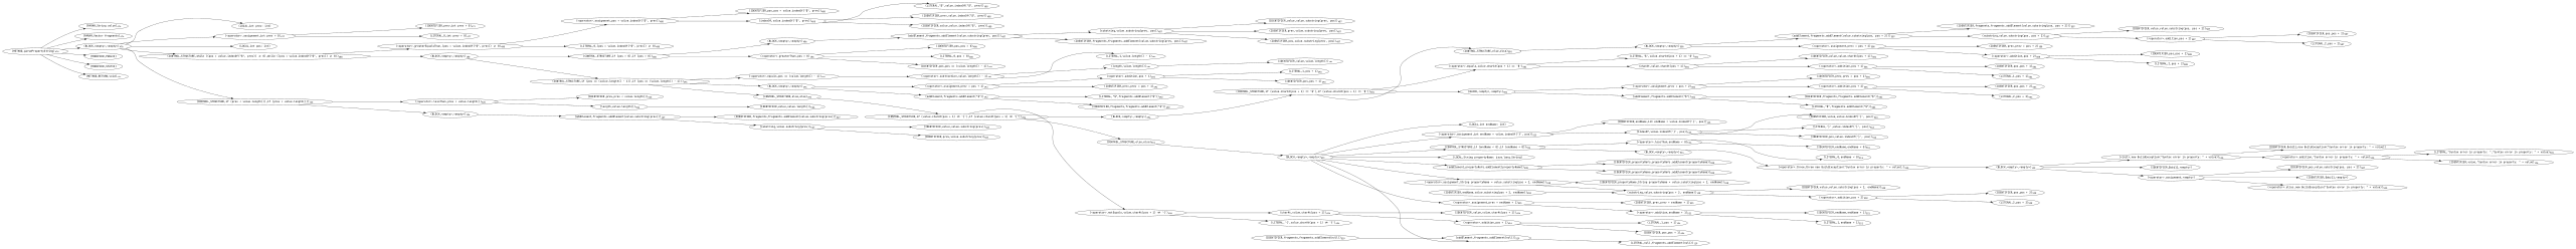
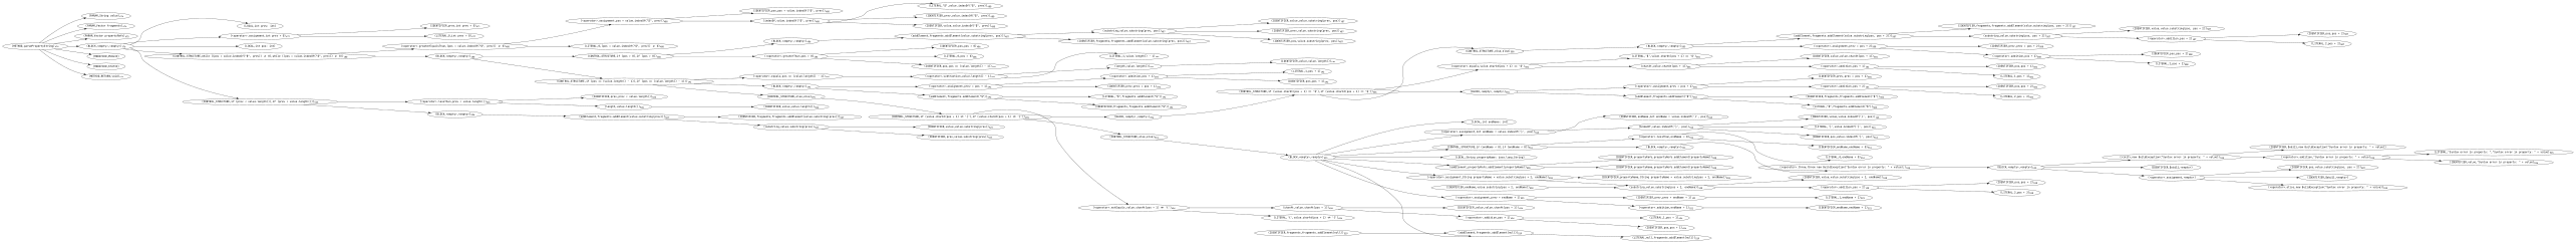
  digraph {
    fontname="JetBrains Mono"
    rankdir=LR
    node [fontname="JetBrains Mono"]
    edge [fontname="JetBrains Mono"]
    n1 [label=<(METHOD,parsePropertyString)<SUB>474</SUB>>]
    n2 [label=<(PARAM,String value)<SUB>474</SUB>>]
    n3 [label=<(PARAM,Vector fragments)<SUB>474</SUB>>]
+   n4 [label=<(PARAM,Vector propertyRefs)<SUB>475</SUB>>]
    n5 [label=<(BLOCK,&lt;empty&gt;,&lt;empty&gt;)<SUB>476</SUB>>]
    n6 [label=<(MODIFIER,PUBLIC)>]
    n7 [label=<(MODIFIER,STATIC)>]
    n8 [label=<(METHOD_RETURN,void)<SUB>474</SUB>>]
    n9 [label=<(LOCAL,int prev: int)>]
    n10 [label=<(&lt;operator&gt;.assignment,int prev = 0)<SUB>477</SUB>>]
    n11 [label=<(LOCAL,int pos: int)>]
    n12 [label=<(CONTROL_STRUCTURE,while ((pos = value.indexOf(&quot;$&quot;, prev)) &gt;= 0),while ((pos = value.indexOf(&quot;$&quot;, prev)) &gt;= 0))<SUB>480</SUB>>]
    n13 [label=<(CONTROL_STRUCTURE,if (prev &lt; value.length()),if (prev &lt; value.length()))<SUB>526</SUB>>]
    n14 [label=<(IDENTIFIER,prev,int prev = 0)<SUB>471</SUB>>]
    n15 [label=<(LITERAL,0,int prev = 0)<SUB>477</SUB>>]
    n16 [label=<(&lt;operator&gt;.greaterEqualsThan,(pos = value.indexOf(&quot;$&quot;, prev)) &gt;= 0)<SUB>480</SUB>>]
    n17 [label=<(BLOCK,&lt;empty&gt;,&lt;empty&gt;)<SUB>480</SUB>>]
    n18 [label=<(&lt;operator&gt;.lessThan,prev &lt; value.length())<SUB>526</SUB>>]
    n19 [label=<(BLOCK,&lt;empty&gt;,&lt;empty&gt;)<SUB>526</SUB>>]
    n20 [label=<(&lt;operator&gt;.assignment,pos = value.indexOf(&quot;$&quot;, prev))<SUB>480</SUB>>]
    n21 [label=<(LITERAL,0,(pos = value.indexOf(&quot;$&quot;, prev)) &gt;= 0)<SUB>480</SUB>>]
    n22 [label=<(CONTROL_STRUCTURE,if (pos &gt; 0),if (pos &gt; 0))<SUB>486</SUB>>]
    n23 [label=<(CONTROL_STRUCTURE,if (pos == (value.length() - 1)),if (pos == (value.length() - 1)))<SUB>491</SUB>>]
    n24 [label=<(IDENTIFIER,pos,pos = value.indexOf(&quot;$&quot;, prev))<SUB>480</SUB>>]
    n25 [label=<(indexOf,value.indexOf(&quot;$&quot;, prev))<SUB>480</SUB>>]
    n26 [label=<(IDENTIFIER,value,value.indexOf(&quot;$&quot;, prev))<SUB>480</SUB>>]
    n27 [label=<(LITERAL,&quot;$&quot;,value.indexOf(&quot;$&quot;, prev))<SUB>480</SUB>>]
    n28 [label=<(IDENTIFIER,prev,value.indexOf(&quot;$&quot;, prev))<SUB>480</SUB>>]
    n29 [label=<(&lt;operator&gt;.greaterThan,pos &gt; 0)<SUB>486</SUB>>]
    n30 [label=<(BLOCK,&lt;empty&gt;,&lt;empty&gt;)<SUB>486</SUB>>]
    n31 [label=<(&lt;operator&gt;.equals,pos == (value.length() - 1))<SUB>491</SUB>>]
    n32 [label=<(BLOCK,&lt;empty&gt;,&lt;empty&gt;)<SUB>491</SUB>>]
    n33 [label=<(CONTROL_STRUCTURE,else,else)<SUB>494</SUB>>]
    n34 [label=<(IDENTIFIER,pos,pos &gt; 0)<SUB>486</SUB>>]
    n35 [label=<(LITERAL,0,pos &gt; 0)<SUB>406</SUB>>]
    n36 [label=<(IDENTIFIER,pos,pos == (value.length() - 1))<SUB>491</SUB>>]
    n37 [label=<(addElement,fragments.addElement(value.substring(prev, pos)))<SUB>487</SUB>>]
    n38 [label=<(IDENTIFIER,fragments,fragments.addElement(value.substring(prev, pos)))<SUB>487</SUB>>]
    n39 [label=<(substring,value.substring(prev, pos))<SUB>487</SUB>>]
    n40 [label=<(IDENTIFIER,value,value.substring(prev, pos))<SUB>487</SUB>>]
    n41 [label=<(IDENTIFIER,prev,value.substring(prev, pos))<SUB>487</SUB>>]
    n42 [label=<(IDENTIFIER,pos,value.substring(prev, pos))<SUB>487</SUB>>]
    n43 [label=<(&lt;operator&gt;.subtraction,value.length() - 1)<SUB>491</SUB>>]
    n44 [label=<(addElement,fragments.addElement(&quot;$&quot;))<SUB>492</SUB>>]
    n45 [label=<(&lt;operator&gt;.assignment,prev = pos + 1)<SUB>493</SUB>>]
    n46 [label=<(CONTROL_STRUCTURE,if (value.charAt(pos + 1) != '{'),if (value.charAt(pos + 1) != '{'))<SUB>494</SUB>>]
    n47 [label=<(length,value.length())<SUB>491</SUB>>]
    n48 [label=<(LITERAL,1,value.length() - 1)<SUB>491</SUB>>]
    n49 [label=<(IDENTIFIER,value,value.length())<SUB>491</SUB>>]
    n50 [label=<(IDENTIFIER,fragments,fragments.addElement(&quot;$&quot;))<SUB>492</SUB>>]
    n51 [label=<(LITERAL,&quot;$&quot;,fragments.addElement(&quot;$&quot;))<SUB>492</SUB>>]
    n52 [label=<(IDENTIFIER,prev,prev = pos + 1)<SUB>493</SUB>>]
    n53 [label=<(&lt;operator&gt;.addition,pos + 1)<SUB>493</SUB>>]
    n54 [label=<(IDENTIFIER,pos,pos + 1)<SUB>493</SUB>>]
    n55 [label=<(LITERAL,1,pos + 1)<SUB>493</SUB>>]
    n56 [label=<(&lt;operator&gt;.notEquals,value.charAt(pos + 1) != '{')<SUB>494</SUB>>]
    n57 [label=<(BLOCK,&lt;empty&gt;,&lt;empty&gt;)<SUB>494</SUB>>]
    n58 [label=<(CONTROL_STRUCTURE,else,else)<SUB>511</SUB>>]
    n59 [label=<(charAt,value.charAt(pos + 1))<SUB>494</SUB>>]
    n60 [label=<(LITERAL,'{',value.charAt(pos + 1) != '{')<SUB>494</SUB>>]
    n61 [label=<(CONTROL_STRUCTURE,if (value.charAt(pos + 1) == '$'),if (value.charAt(pos + 1) == '$'))<SUB>501</SUB>>]
    n62 [label=<(BLOCK,&lt;empty&gt;,&lt;empty&gt;)<SUB>511</SUB>>]
    n63 [label=<(IDENTIFIER,value,value.charAt(pos + 1))<SUB>494</SUB>>]
    n64 [label=<(&lt;operator&gt;.addition,pos + 1)<SUB>494</SUB>>]
    n65 [label=<(IDENTIFIER,pos,pos + 1)<SUB>494</SUB>>]
    n66 [label=<(LITERAL,1,pos + 1)<SUB>494</SUB>>]
    n67 [label=<(&lt;operator&gt;.equals,value.charAt(pos + 1) == '$')<SUB>501</SUB>>]
    n68 [label=<(BLOCK,&lt;empty&gt;,&lt;empty&gt;)<SUB>501</SUB>>]
    n69 [label=<(CONTROL_STRUCTURE,else,else)<SUB>505</SUB>>]
    n70 [label=<(charAt,value.charAt(pos + 1))<SUB>501</SUB>>]
    n71 [label=<(LITERAL,'$',value.charAt(pos + 1) == '$')<SUB>501</SUB>>]
    n72 [label=<(addElement,fragments.addElement(&quot;$&quot;))<SUB>503</SUB>>]
    n73 [label=<(&lt;operator&gt;.assignment,prev = pos + 2)<SUB>504</SUB>>]
    n74 [label=<(BLOCK,&lt;empty&gt;,&lt;empty&gt;)<SUB>505</SUB>>]
    n75 [label=<(IDENTIFIER,value,value.charAt(pos + 1))<SUB>501</SUB>>]
    n76 [label=<(&lt;operator&gt;.addition,pos + 1)<SUB>501</SUB>>]
    n77 [label=<(IDENTIFIER,pos,pos + 1)<SUB>501</SUB>>]
    n78 [label=<(LITERAL,1,pos + 1)<SUB>501</SUB>>]
    n79 [label=<(IDENTIFIER,fragments,fragments.addElement(&quot;$&quot;))<SUB>503</SUB>>]
    n80 [label=<(LITERAL,&quot;$&quot;,fragments.addElement(&quot;$&quot;))<SUB>503</SUB>>]
    n81 [label=<(IDENTIFIER,prev,prev = pos + 2)<SUB>504</SUB>>]
    n82 [label=<(&lt;operator&gt;.addition,pos + 2)<SUB>504</SUB>>]
    n83 [label=<(IDENTIFIER,pos,pos + 2)<SUB>504</SUB>>]
    n84 [label=<(LITERAL,2,pos + 2)<SUB>504</SUB>>]
    n85 [label=<(addElement,fragments.addElement(value.substring(pos, pos + 2)))<SUB>507</SUB>>]
    n86 [label=<(&lt;operator&gt;.assignment,prev = pos + 2)<SUB>508</SUB>>]
    n87 [label=<(IDENTIFIER,fragments,fragments.addElement(value.substring(pos, pos + 2)))<SUB>507</SUB>>]
    n88 [label=<(substring,value.substring(pos, pos + 2))<SUB>507</SUB>>]
    n89 [label=<(IDENTIFIER,prev,prev = pos + 2)<SUB>508</SUB>>]
    n90 [label=<(&lt;operator&gt;.addition,pos + 2)<SUB>508</SUB>>]
    n91 [label=<(IDENTIFIER,value,value.substring(pos, pos + 2))<SUB>507</SUB>>]
    n92 [label=<(&lt;operator&gt;.addition,pos + 2)<SUB>507</SUB>>]
    n93 [label=<(IDENTIFIER,pos,value.substring(pos, pos + 2))<SUB>507</SUB>>]
    n94 [label=<(IDENTIFIER,pos,pos + 2)<SUB>507</SUB>>]
    n95 [label=<(LITERAL,2,pos + 2)<SUB>507</SUB>>]
    n96 [label=<(IDENTIFIER,pos,pos + 2)<SUB>508</SUB>>]
    n97 [label=<(LITERAL,2,pos + 2)<SUB>508</SUB>>]
    n98 [label=<(LOCAL,int endName: int)>]
    n99 [label=<(&lt;operator&gt;.assignment,int endName = value.indexOf('}', pos))<SUB>513</SUB>>]
    n100 [label=<(CONTROL_STRUCTURE,if (endName &lt; 0),if (endName &lt; 0))<SUB>514</SUB>>]
    n101 [label=<(LOCAL,String propertyName: java.lang.String)>]
    n102 [label=<(&lt;operator&gt;.assignment,String propertyName = value.substring(pos + 2, endName))<SUB>518</SUB>>]
    n103 [label=<(addElement,fragments.addElement(null))<SUB>519</SUB>>]
    n104 [label=<(addElement,propertyRefs.addElement(propertyName))<SUB>520</SUB>>]
    n105 [label=<(&lt;operator&gt;.assignment,prev = endName + 1)<SUB>521</SUB>>]
    n106 [label=<(IDENTIFIER,endName,int endName = value.indexOf('}', pos))<SUB>513</SUB>>]
    n107 [label=<(indexOf,value.indexOf('}', pos))<SUB>513</SUB>>]
    n108 [label=<(&lt;operator&gt;.lessThan,endName &lt; 0)<SUB>514</SUB>>]
    n109 [label=<(BLOCK,&lt;empty&gt;,&lt;empty&gt;)<SUB>514</SUB>>]
    n110 [label=<(IDENTIFIER,propertyName,String propertyName = value.substring(pos + 2, endName))<SUB>518</SUB>>]
    n111 [label=<(substring,value.substring(pos + 2, endName))<SUB>518</SUB>>]
    n112 [label=<(LITERAL,null,fragments.addElement(null))<SUB>519</SUB>>]
    n113 [label=<(IDENTIFIER,propertyRefs,propertyRefs.addElement(propertyName))<SUB>520</SUB>>]
    n114 [label=<(IDENTIFIER,propertyName,propertyRefs.addElement(propertyName))<SUB>520</SUB>>]
    n115 [label=<(IDENTIFIER,prev,prev = endName + 1)<SUB>521</SUB>>]
    n116 [label=<(&lt;operator&gt;.addition,endName + 1)<SUB>521</SUB>>]
    n117 [label=<(IDENTIFIER,value,value.indexOf('}', pos))<SUB>513</SUB>>]
    n118 [label=<(LITERAL,'}',value.indexOf('}', pos))<SUB>513</SUB>>]
    n119 [label=<(IDENTIFIER,pos,value.indexOf('}', pos))<SUB>513</SUB>>]
    n120 [label=<(IDENTIFIER,endName,endName &lt; 0)<SUB>514</SUB>>]
    n121 [label=<(LITERAL,0,endName &lt; 0)<SUB>514</SUB>>]
    n122 [label=<(&lt;operator&gt;.throw,throw new BuildException(&quot;Syntax error in property: &quot; + value);)<SUB>515</SUB>>]
    n123 [label=<(BLOCK,&lt;empty&gt;,&lt;empty&gt;)<SUB>515</SUB>>]
    n124 [label=<(&lt;operator&gt;.assignment,&lt;empty&gt;)>]
    n125 [label=<(&lt;init&gt;,new BuildException(&quot;Syntax error in property: &quot; + value))<SUB>515</SUB>>]
    n126 [label=<(IDENTIFIER,$obj11,&lt;empty&gt;)>]
    n127 [label=<(IDENTIFIER,$obj11,&lt;empty&gt;)>]
    n128 [label=<(&lt;operator&gt;.alloc,new BuildException(&quot;Syntax error in property: &quot; + value))<SUB>515</SUB>>]
    n129 [label=<(IDENTIFIER,$obj11,new BuildException(&quot;Syntax error in property: &quot; + value))>]
    n130 [label=<(&lt;operator&gt;.addition,&quot;Syntax error in property: &quot; + value)<SUB>515</SUB>>]
    n131 [label=<(LITERAL,&quot;Syntax error in property: &quot;,&quot;Syntax error in property: &quot; + value)<SUB>515</SUB>>]
    n132 [label=<(IDENTIFIER,value,&quot;Syntax error in property: &quot; + value)<SUB>516</SUB>>]
    n133 [label=<(IDENTIFIER,value,value.substring(pos + 2, endName))<SUB>518</SUB>>]
    n134 [label=<(&lt;operator&gt;.addition,pos + 2)<SUB>518</SUB>>]
    n135 [label=<(IDENTIFIER,pos,pos + 2)<SUB>518</SUB>>]
    n136 [label=<(LITERAL,2,pos + 2)<SUB>518</SUB>>]
    n137 [label=<(IDENTIFIER,endName,value.substring(pos + 2, endName))<SUB>518</SUB>>]
    n138 [label=<(IDENTIFIER,fragments,fragments.addElement(null))<SUB>519</SUB>>]
    n139 [label=<(IDENTIFIER,endName,endName + 1)<SUB>521</SUB>>]
    n140 [label=<(LITERAL,1,endName + 1)<SUB>521</SUB>>]
    n141 [label=<(IDENTIFIER,prev,prev &lt; value.length())<SUB>526</SUB>>]
    n142 [label=<(length,value.length())<SUB>526</SUB>>]
    n143 [label=<(addElement,fragments.addElement(value.substring(prev)))<SUB>527</SUB>>]
    n144 [label=<(IDENTIFIER,value,value.length())<SUB>526</SUB>>]
    n145 [label=<(IDENTIFIER,fragments,fragments.addElement(value.substring(prev)))<SUB>527</SUB>>]
    n146 [label=<(substring,value.substring(prev))<SUB>527</SUB>>]
    n147 [label=<(IDENTIFIER,value,value.substring(prev))<SUB>527</SUB>>]
    n148 [label=<(IDENTIFIER,prev,value.substring(prev))<SUB>527</SUB>>]
    n1 -> n2
    n1 -> n3
+   n1 -> n4
    n1 -> n5
    n1 -> n6
    n1 -> n7
    n1 -> n8
    n5 -> n9
    n5 -> n10
    n5 -> n11
    n5 -> n12
    n5 -> n13
    n10 -> n14
    n10 -> n15
    n12 -> n16
    n12 -> n17
    n13 -> n18
    n13 -> n19
    n16 -> n20
    n16 -> n21
    n17 -> n22
    n17 -> n23
    n18 -> n141
    n18 -> n142
    n19 -> n143
    n20 -> n24
    n20 -> n25
    n22 -> n29
    n22 -> n30
    n23 -> n31
    n23 -> n32
    n23 -> n33
    n25 -> n26
    n25 -> n27
    n25 -> n28
    n29 -> n34
    n29 -> n35
    n29 -> n36
    n30 -> n37
    n31 -> n43
    n32 -> n44
    n32 -> n45
    n33 -> n46
    n37 -> n38
    n37 -> n39
    n39 -> n40
    n39 -> n41
    n39 -> n42
    n43 -> n47
    n43 -> n48
    n44 -> n50
    n44 -> n51
    n45 -> n52
    n45 -> n53
    n46 -> n56
    n46 -> n57
    n46 -> n58
    n47 -> n49
    n53 -> n54
    n53 -> n55
    n56 -> n59
    n56 -> n60
    n57 -> n61
    n58 -> n62
    n59 -> n63
    n59 -> n64
    n61 -> n67
    n61 -> n68
    n61 -> n69
    n62 -> n98
    n62 -> n99
    n62 -> n100
    n62 -> n101
    n62 -> n102
    n62 -> n103
    n62 -> n104
    n62 -> n105
    n64 -> n65
    n64 -> n66
    n67 -> n70
    n67 -> n71
    n68 -> n72
    n68 -> n73
    n69 -> n74
    n70 -> n75
    n70 -> n76
    n72 -> n79
    n72 -> n80
    n73 -> n81
    n73 -> n82
    n74 -> n85
    n74 -> n86
    n76 -> n77
    n76 -> n78
    n82 -> n83
    n82 -> n84
    n85 -> n87
    n85 -> n88
    n86 -> n89
    n86 -> n90
    n88 -> n91
    n88 -> n92
    n90 -> n96
    n90 -> n97
    n92 -> n94
    n92 -> n95
    n99 -> n106
    n99 -> n107
    n100 -> n108
    n100 -> n109
    n102 -> n110
    n102 -> n111
    n103 -> n112
    n104 -> n113
    n104 -> n114
    n105 -> n115
    n105 -> n116
    n107 -> n117
    n107 -> n118
    n107 -> n119
    n108 -> n120
    n108 -> n121
    n109 -> n122
    n111 -> n133
    n111 -> n134
    n116 -> n139
-   n116 -> n140
+   n115 -> n140
    n122 -> n123
    n123 -> n124
    n123 -> n125
    n123 -> n126
    n124 -> n93
    n124 -> n127
    n124 -> n128
    n125 -> n129
    n125 -> n130
    n130 -> n131
    n130 -> n132
    n134 -> n135
    n134 -> n136
    n137 -> n111
    n138 -> n103
    n142 -> n144
    n143 -> n145
    n143 -> n146
    n146 -> n147
    n146 -> n148
  }
